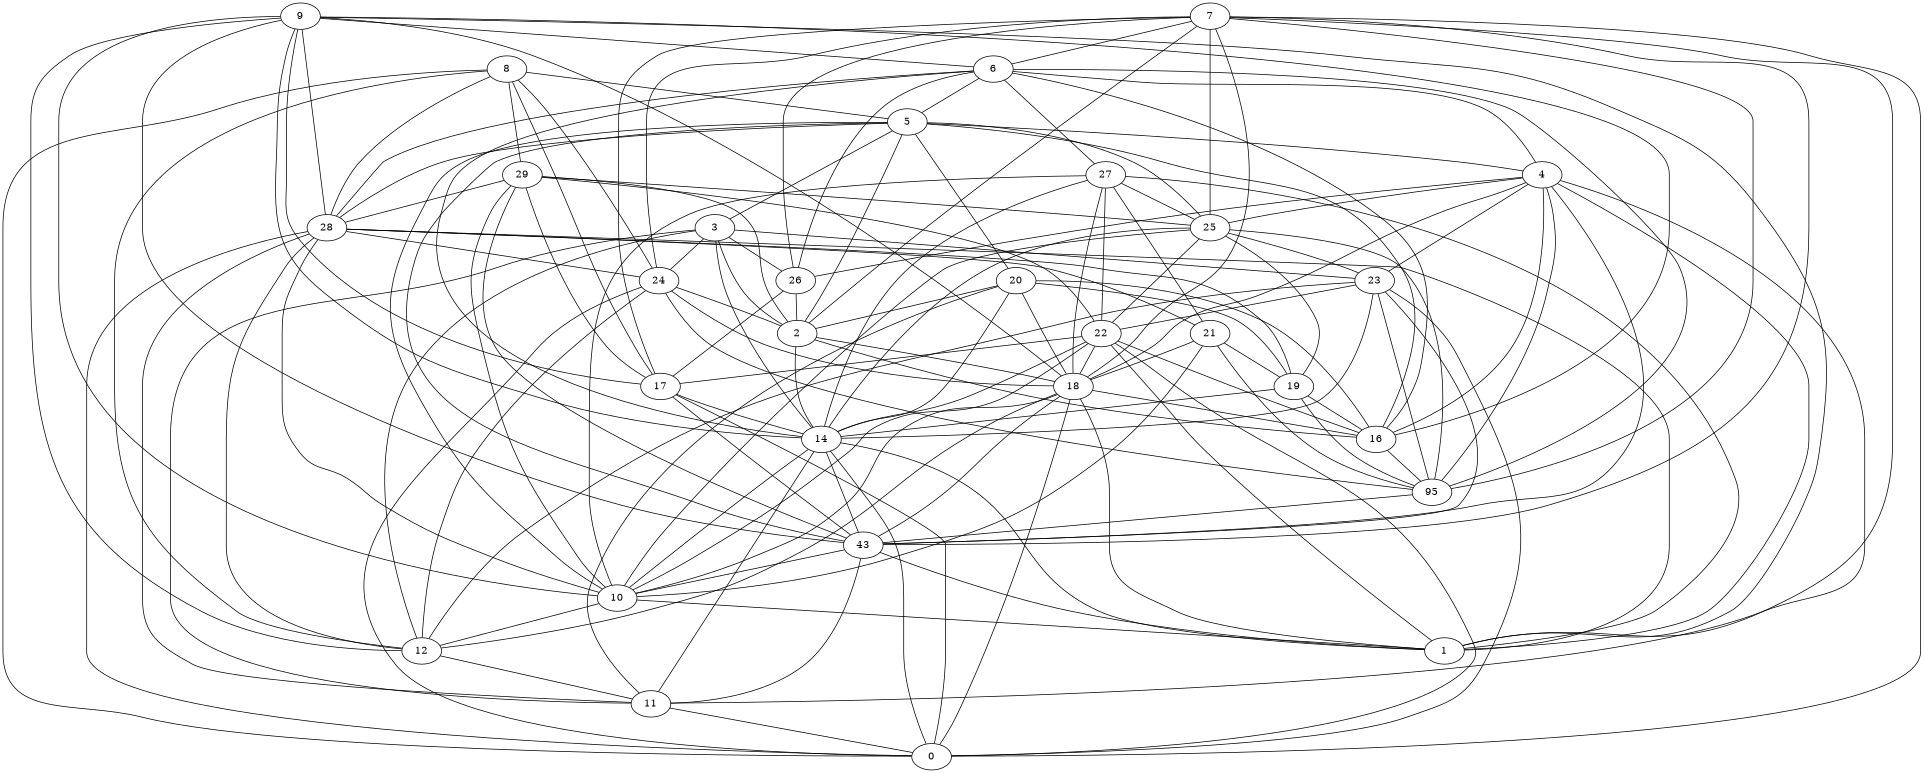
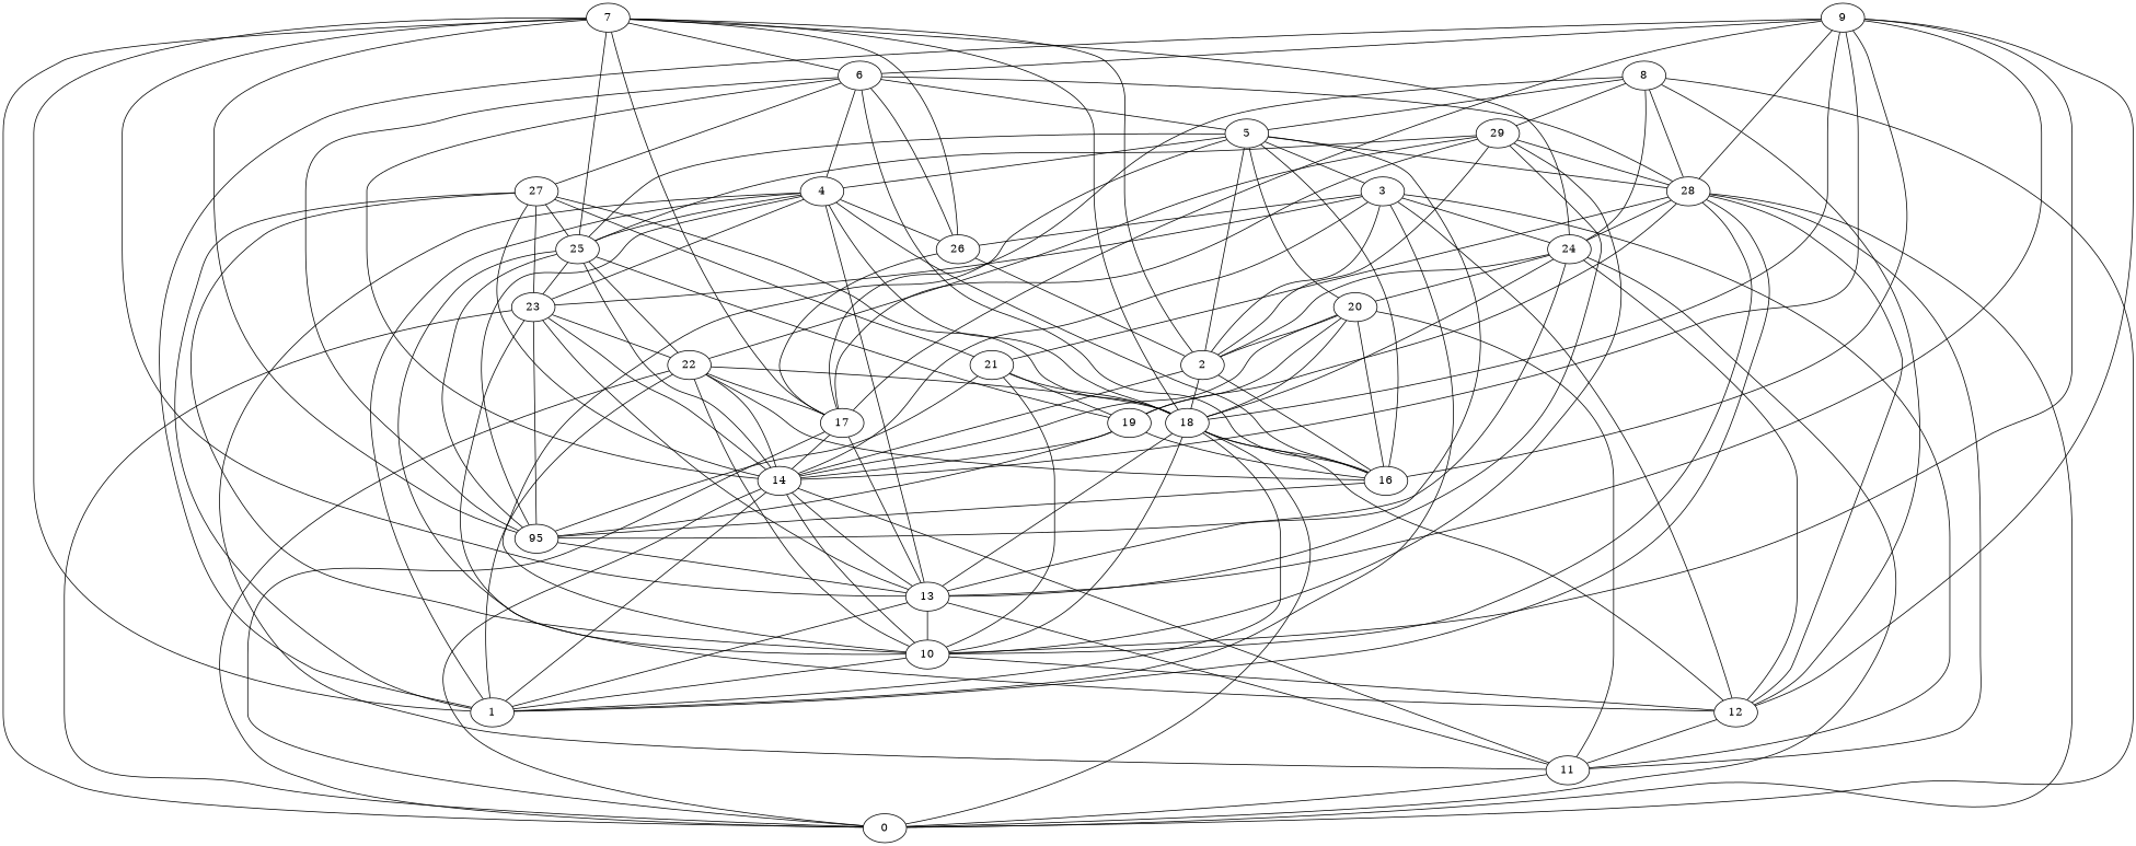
  digraph {
    edge [color=black dir=none]
    14
    11
    10
    0
    1
-   13 [label=43]
+   13
    26
    17
    2
    16
    18
    n12 [label=95]
    25
    23
    19
    22
    5
    20
    3
    28
    4
    12
    24
    27
    21
    6
    8
    29
    9
    7
    subgraph sub_1 {
      14
      11
      10
      0
      1
      13
      26
      17
      2
      16
      18
      n12
      25
      23
      19
      22
      5
      20
      3
      28
      4
      12
      24
      27
      21
      6
      8
      29
      9
      7
    }
    14 -> 11
    14 -> 10
    14 -> 0
    14 -> 1
    14 -> 13
    11 -> 0
    10 -> 1
    10 -> 12
    13 -> 11
    13 -> 10
    13 -> 1
    26 -> 17
    26 -> 2
    17 -> 14
    17 -> 0
    17 -> 13
    2 -> 14
    2 -> 16
    2 -> 18
    16 -> n12
    18 -> 10
    18 -> 0
    18 -> 1
    18 -> 13
    18 -> 16
    18 -> 12
    n12 -> 13
    25 -> 14
    25 -> 10
    25 -> n12
    25 -> 23
    25 -> 19
    25 -> 22
    23 -> 14
    23 -> 0
    23 -> 13
    23 -> n12
    23 -> 22
    23 -> 12
    19 -> 14
    19 -> 16
    19 -> n12
    22 -> 14
    22 -> 10
    22 -> 0
    22 -> 1
    22 -> 17
    22 -> 16
    22 -> 18
    5 -> 10
    5 -> 13
    5 -> 2
    5 -> 16
    5 -> 25
    5 -> 20
    5 -> 3
    5 -> 28
    5 -> 4
    20 -> 14
    20 -> 11
    20 -> 2
    20 -> 16
    20 -> 18
    20 -> 19
    3 -> 14
    3 -> 11
+   3 -> 1
    3 -> 26
    3 -> 2
    3 -> 23
    3 -> 12
    3 -> 24
    28 -> 11
    28 -> 10
    28 -> 0
    28 -> 1
    28 -> 19
    28 -> 12
    28 -> 24
    28 -> 21
    4 -> 11
    4 -> 1
    4 -> 13
    4 -> 26
    4 -> 16
    4 -> 18
    4 -> n12
    4 -> 25
    4 -> 23
    12 -> 11
    24 -> 0
    24 -> 2
    24 -> 18
    24 -> n12
+   24 -> 20
    24 -> 12
    27 -> 14
    27 -> 10
    27 -> 1
    27 -> 18
    27 -> 25
-   27 -> 22
+   27 -> 23
    27 -> 21
    21 -> 10
    21 -> 18
    21 -> n12
    21 -> 19
    6 -> 14
    6 -> 26
    6 -> 16
    6 -> n12
    6 -> 5
    6 -> 28
    6 -> 4
    6 -> 27
    8 -> 0
    8 -> 17
    8 -> 5
    8 -> 28
    8 -> 12
    8 -> 24
    8 -> 29
    29 -> 10
    29 -> 13
    29 -> 17
    29 -> 2
    29 -> 25
    29 -> 22
    29 -> 28
    9 -> 14
    9 -> 10
    9 -> 1
    9 -> 13
    9 -> 17
    9 -> 16
    9 -> 18
    9 -> 28
    9 -> 12
    9 -> 6
    7 -> 0
    7 -> 1
    7 -> 13
    7 -> 26
    7 -> 17
    7 -> 2
    7 -> 18
    7 -> n12
    7 -> 25
    7 -> 24
    7 -> 6
  }
